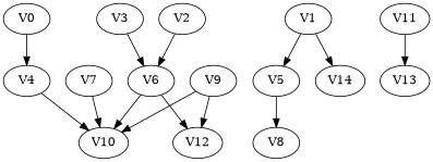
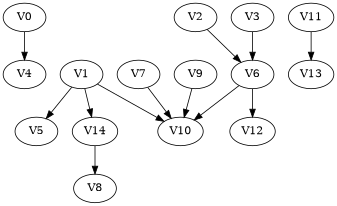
  strict digraph {
    concentrate=True
    fontname="DejaVu Serif"
    node [fontname="DejaVu Serif"]
    edge [fontname="DejaVu Serif"]
    V0
    V4
    V1
    V5
    V10
    V14
    V8
    V2
    V6
    V12
    V3
    V7
    V9
    V11
    V13
    V0 -> V4
    V1 -> V5
-   V4 -> V10
+   V1 -> V10
    V1 -> V14
-   V5 -> V8
+   V14 -> V8
    V2 -> V6
    V6 -> V10
    V6 -> V12
    V3 -> V6
    V7 -> V10
    V9 -> V10
-   V9 -> V12
    V11 -> V13
  }
